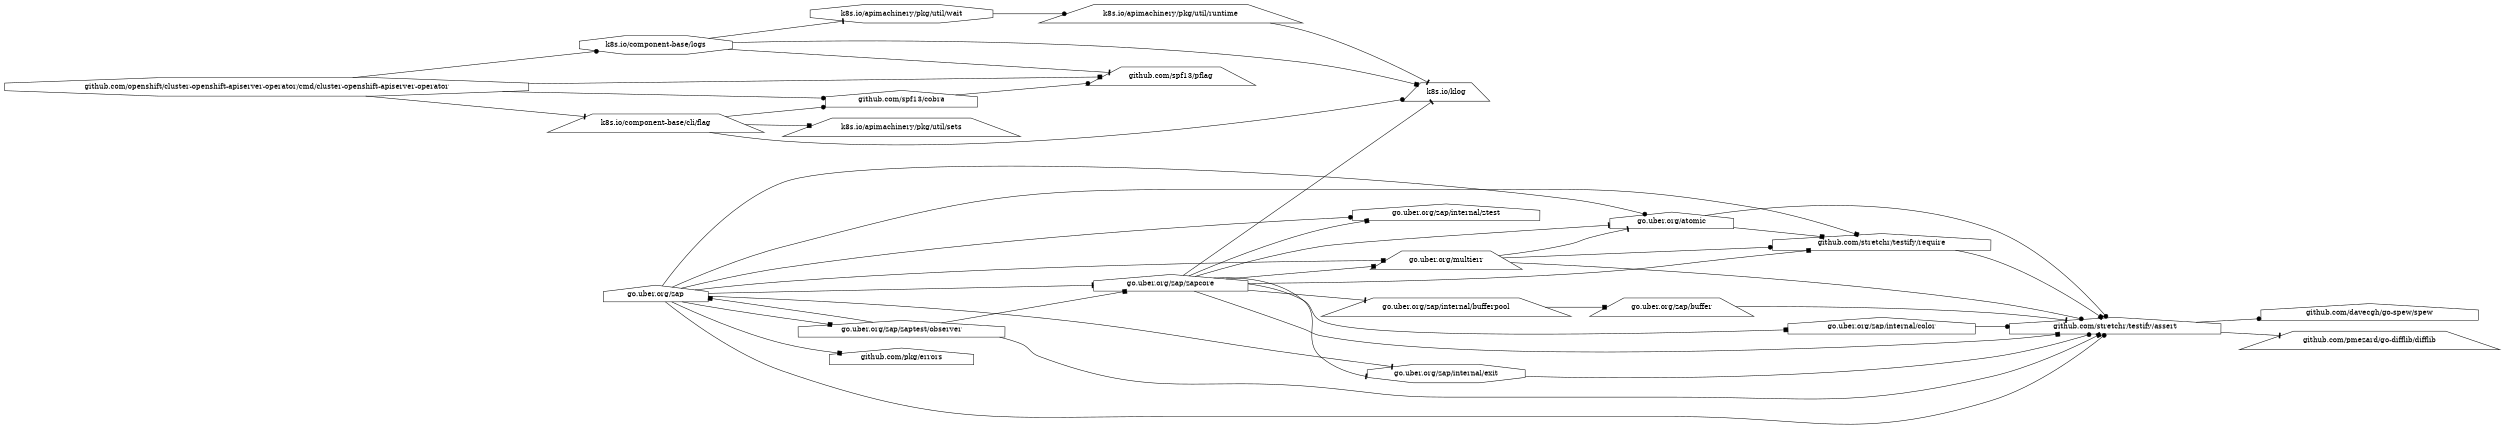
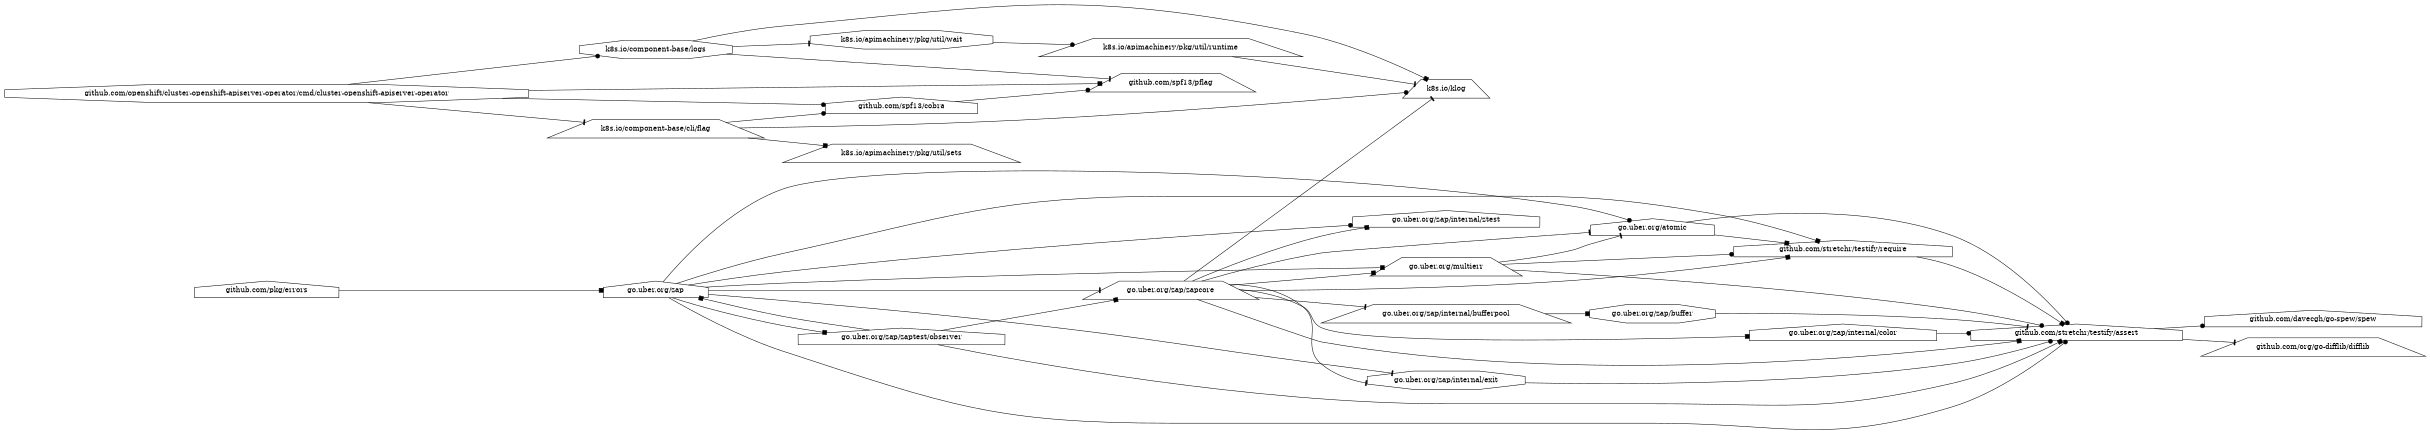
  digraph {
    rankdir=LR
    node [color=black shape=house]
    edge [arrowhead=box]
    n1 [label="github.com/openshift/cluster-openshift-apiserver-operator/cmd/cluster-openshift-apiserver-operator" shape=octagon]
    n2 [label="github.com/spf13/cobra"]
    n3 [label="github.com/spf13/pflag" shape=trapezium]
    n4 [label="k8s.io/component-base/cli/flag" shape=trapezium]
    n5 [label="k8s.io/component-base/logs" shape=octagon]
    n6 [label="k8s.io/klog" shape=trapezium]
    n7 [label="k8s.io/apimachinery/pkg/util/sets" shape=trapezium]
    n8 [label="k8s.io/apimachinery/pkg/util/wait" shape=octagon]
    n9 [label="github.com/davecgh/go-spew/spew"]
    n10 [label="github.com/pkg/errors"]
-   n11 [label="github.com/pmezard/go-difflib/difflib" shape=trapezium]
+   n11 [label="github.com/org/go-difflib/difflib" shape=trapezium]
    n12 [label="github.com/stretchr/testify/assert"]
    n13 [label="github.com/stretchr/testify/require"]
    n14 [label="go.uber.org/atomic"]
    n15 [label="go.uber.org/multierr" shape=trapezium]
    n16 [label="go.uber.org/zap"]
    n17 [label="go.uber.org/zap/internal/exit" shape=octagon]
    n18 [label="go.uber.org/zap/internal/ztest"]
-   n19 [label="go.uber.org/zap/zapcore"]
+   n19 [label="go.uber.org/zap/zapcore" shape=trapezium]
    n20 [label="go.uber.org/zap/zaptest/observer"]
    n21 [label="go.uber.org/zap/internal/bufferpool" shape=trapezium]
-   n22 [label="go.uber.org/zap/buffer" shape=trapezium]
+   n22 [label="go.uber.org/zap/buffer" shape=octagon]
    n23 [label="go.uber.org/zap/internal/color"]
    n24 [label="k8s.io/apimachinery/pkg/util/runtime" shape=trapezium]
    n1 -> n2 [arrowhead=dot]
    n1 -> n3
    n1 -> n4 [arrowhead=tee]
    n1 -> n5 [arrowhead=dot]
    n2 -> n3 [arrowhead=dot]
    n4 -> n2 [arrowhead=dot]
    n4 -> n6 [arrowhead=dot]
    n4 -> n7
    n5 -> n3 [arrowhead=tee]
    n5 -> n6
    n5 -> n8 [arrowhead=tee]
    n8 -> n24 [arrowhead=dot]
    n12 -> n9 [arrowhead=dot]
    n12 -> n11 [arrowhead=tee]
    n13 -> n12
    n14 -> n12 [arrowhead=dot]
    n14 -> n13
    n15 -> n12 [arrowhead=dot]
    n15 -> n13 [arrowhead=dot]
    n15 -> n14 [arrowhead=tee]
-   n16 -> n10
+   n10 -> n16
    n16 -> n12 [arrowhead=dot]
    n16 -> n13
    n16 -> n14 [arrowhead=dot]
    n16 -> n15
    n16 -> n17 [arrowhead=tee]
    n16 -> n18 [arrowhead=dot]
    n16 -> n19 [arrowhead=tee]
    n16 -> n20
    n17 -> n12 [arrowhead=dot]
    n19 -> n6 [arrowhead=tee]
    n19 -> n12
    n19 -> n13
    n19 -> n14 [arrowhead=tee]
    n19 -> n15
    n19 -> n17 [arrowhead=tee]
    n19 -> n18
    n19 -> n21 [arrowhead=tee]
    n19 -> n23
    n20 -> n12
    n20 -> n16
    n20 -> n19
    n21 -> n22
    n22 -> n12 [arrowhead=tee]
    n23 -> n12 [arrowhead=dot]
    n24 -> n6 [arrowhead=tee]
  }
